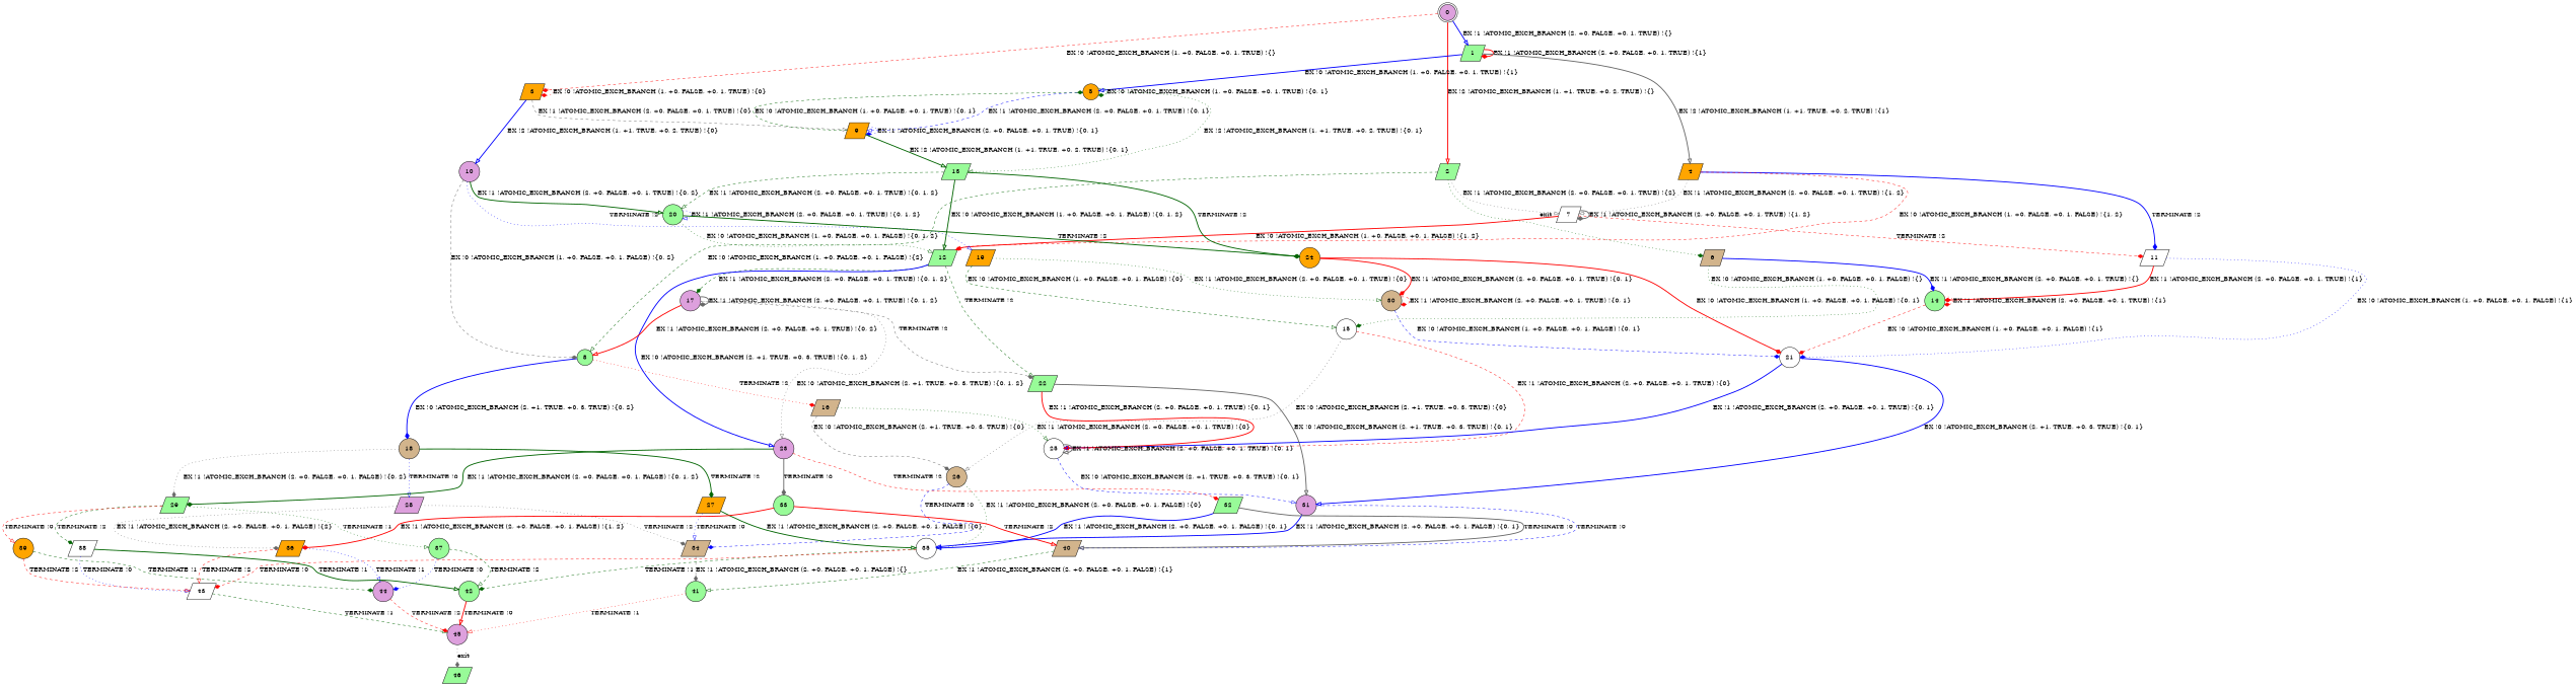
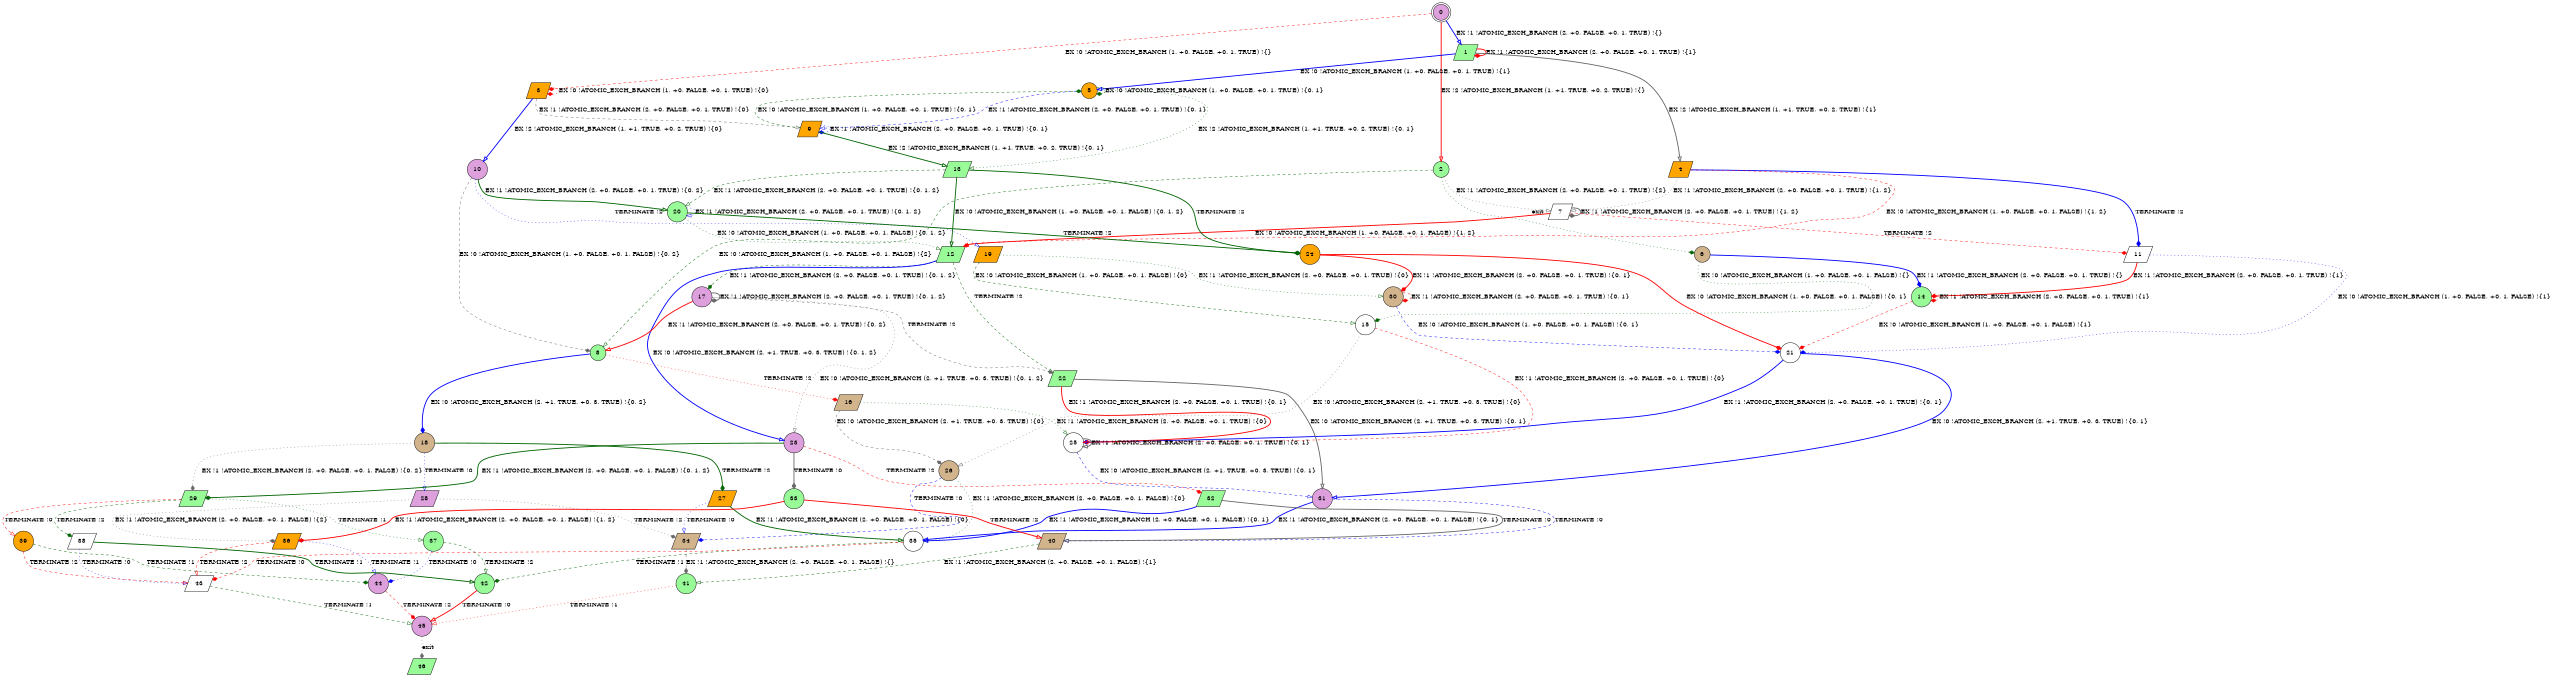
  digraph {
    node [fillcolor=palegreen shape=circle style=filled]
    edge [arrowhead=onormal color=darkgreen style=bold]
    0 [fillcolor=plum peripheries=2]
    1 [shape=parallelogram]
-   2 [shape=parallelogram]
+   2
    3 [fillcolor=orange shape=parallelogram]
    4 [fillcolor=orange shape=parallelogram]
    5 [fillcolor=orange]
-   6 [fillcolor=tan shape=parallelogram]
+   6 [fillcolor=tan]
    7 [fillcolor=white shape=parallelogram]
    8
    9 [fillcolor=orange shape=parallelogram]
    10 [fillcolor=plum]
    11 [fillcolor=white shape=parallelogram]
    12 [shape=parallelogram]
    13 [shape=parallelogram]
    14
    15 [fillcolor=white]
    16 [fillcolor=tan shape=parallelogram]
    18 [fillcolor=tan]
    19 [fillcolor=orange shape=parallelogram]
    20
    21 [fillcolor=white]
    17 [fillcolor=plum]
    22 [shape=parallelogram]
    23 [fillcolor=plum]
    24 [fillcolor=orange]
    25 [fillcolor=white]
    26 [fillcolor=tan]
    27 [fillcolor=orange shape=parallelogram]
    28 [fillcolor=plum shape=parallelogram]
    29 [shape=parallelogram]
    30 [fillcolor=tan]
    31 [fillcolor=plum]
    32 [shape=parallelogram]
    33
    34 [fillcolor=tan shape=parallelogram]
    35 [fillcolor=white]
    36 [fillcolor=orange shape=parallelogram]
    37
    38 [fillcolor=white shape=parallelogram]
    39 [fillcolor=orange]
    40 [fillcolor=tan shape=parallelogram]
    41
    42
    43 [fillcolor=white shape=parallelogram]
    44 [fillcolor=plum]
    45 [fillcolor=plum]
    46 [shape=parallelogram]
    0 -> 1 [color=blue label="EX !1 !ATOMIC_EXCH_BRANCH (2, +0, FALSE, +0, 1, TRUE) !{}"]
    0 -> 2 [color=red label="EX !2 !ATOMIC_EXCH_BRANCH (1, +1, TRUE, +0, 2, TRUE) !{}"]
    0 -> 3 [arrowhead=diamond color=red label="EX !0 !ATOMIC_EXCH_BRANCH (1, +0, FALSE, +0, 1, TRUE) !{}" style=dashed]
    1 -> 1 [arrowhead=diamond color=red label="EX !1 !ATOMIC_EXCH_BRANCH (2, +0, FALSE, +0, 1, TRUE) !{1}"]
    1 -> 4 [color=gray40 label="EX !2 !ATOMIC_EXCH_BRANCH (1, +1, TRUE, +0, 2, TRUE) !{1}"]
    1 -> 5 [color=blue label="EX !0 !ATOMIC_EXCH_BRANCH (1, +0, FALSE, +0, 1, TRUE) !{1}"]
    2 -> 6 [arrowhead=diamond label=exit style=dotted]
    2 -> 7 [color=gray40 label="EX !1 !ATOMIC_EXCH_BRANCH (2, +0, FALSE, +0, 1, TRUE) !{2}" style=dotted]
    2 -> 8 [label="EX !0 !ATOMIC_EXCH_BRANCH (1, +0, FALSE, +0, 1, FALSE) !{2}" style=dashed]
    3 -> 3 [arrowhead=diamond color=red label="EX !0 !ATOMIC_EXCH_BRANCH (1, +0, FALSE, +0, 1, TRUE) !{0}" style=dotted]
    3 -> 9 [color=gray40 label="EX !1 !ATOMIC_EXCH_BRANCH (2, +0, FALSE, +0, 1, TRUE) !{0}" style=dashed]
    3 -> 10 [color=blue label="EX !2 !ATOMIC_EXCH_BRANCH (1, +1, TRUE, +0, 2, TRUE) !{0}"]
    4 -> 7 [color=gray40 label="EX !1 !ATOMIC_EXCH_BRANCH (2, +0, FALSE, +0, 1, TRUE) !{1, 2}" style=dotted]
    4 -> 11 [arrowhead=diamond color=blue label="TERMINATE !2"]
    4 -> 12 [arrowhead=diamond color=red label="EX !0 !ATOMIC_EXCH_BRANCH (1, +0, FALSE, +0, 1, FALSE) !{1, 2}" style=dashed]
    5 -> 5 [arrowhead=diamond label="EX !0 !ATOMIC_EXCH_BRANCH (1, +0, FALSE, +0, 1, TRUE) !{0, 1}" style=dashed]
    5 -> 9 [color=blue label="EX !1 !ATOMIC_EXCH_BRANCH (2, +0, FALSE, +0, 1, TRUE) !{0, 1}" style=dashed]
    5 -> 13 [label="EX !2 !ATOMIC_EXCH_BRANCH (1, +1, TRUE, +0, 2, TRUE) !{0, 1}" style=dotted]
    6 -> 14 [arrowhead=diamond color=blue label="EX !1 !ATOMIC_EXCH_BRANCH (2, +0, FALSE, +0, 1, TRUE) !{}"]
    6 -> 15 [arrowhead=diamond label="EX !0 !ATOMIC_EXCH_BRANCH (1, +0, FALSE, +0, 1, FALSE) !{}" style=dotted]
    7 -> 7 [arrowhead=diamond color=gray40 label="EX !1 !ATOMIC_EXCH_BRANCH (2, +0, FALSE, +0, 1, TRUE) !{1, 2}"]
    7 -> 11 [arrowhead=diamond color=red label="TERMINATE !2" style=dashed]
    7 -> 12 [color=red label="EX !0 !ATOMIC_EXCH_BRANCH (1, +0, FALSE, +0, 1, FALSE) !{1, 2}"]
    8 -> 16 [arrowhead=diamond color=red label="TERMINATE !2" style=dotted]
    8 -> 18 [arrowhead=diamond color=blue label="EX !0 !ATOMIC_EXCH_BRANCH (2, +1, TRUE, +0, 3, TRUE) !{0, 2}"]
    9 -> 5 [arrowhead=diamond label="EX !0 !ATOMIC_EXCH_BRANCH (1, +0, FALSE, +0, 1, TRUE) !{0, 1}" style=dashed]
    9 -> 9 [arrowhead=diamond color=blue label="EX !1 !ATOMIC_EXCH_BRANCH (2, +0, FALSE, +0, 1, TRUE) !{0, 1}" style=dotted]
    9 -> 13 [label="EX !2 !ATOMIC_EXCH_BRANCH (1, +1, TRUE, +0, 2, TRUE) !{0, 1}"]
    10 -> 8 [arrowhead=diamond color=gray40 label="EX !0 !ATOMIC_EXCH_BRANCH (1, +0, FALSE, +0, 1, FALSE) !{0, 2}" style=dashed]
    10 -> 19 [color=blue label="TERMINATE !2" style=dotted]
    10 -> 20 [label="EX !1 !ATOMIC_EXCH_BRANCH (2, +0, FALSE, +0, 1, TRUE) !{0, 2}"]
    11 -> 14 [arrowhead=diamond color=red label="EX !1 !ATOMIC_EXCH_BRANCH (2, +0, FALSE, +0, 1, TRUE) !{1}"]
    11 -> 21 [arrowhead=diamond color=blue label="EX !0 !ATOMIC_EXCH_BRANCH (1, +0, FALSE, +0, 1, FALSE) !{1}" style=dotted]
    12 -> 17 [arrowhead=diamond label="EX !1 !ATOMIC_EXCH_BRANCH (2, +0, FALSE, +0, 1, TRUE) !{0, 1, 2}" style=dashed]
    12 -> 22 [label="TERMINATE !2" style=dashed]
    12 -> 23 [color=blue label="EX !0 !ATOMIC_EXCH_BRANCH (2, +1, TRUE, +0, 3, TRUE) !{0, 1, 2}"]
    13 -> 12 [label="EX !0 !ATOMIC_EXCH_BRANCH (1, +0, FALSE, +0, 1, FALSE) !{0, 1, 2}"]
    13 -> 20 [label="EX !1 !ATOMIC_EXCH_BRANCH (2, +0, FALSE, +0, 1, TRUE) !{0, 1, 2}" style=dashed]
    13 -> 24 [arrowhead=diamond label="TERMINATE !2"]
    14 -> 14 [arrowhead=diamond color=red label="EX !1 !ATOMIC_EXCH_BRANCH (2, +0, FALSE, +0, 1, TRUE) !{1}" style=dotted]
    14 -> 21 [arrowhead=diamond color=red label="EX !0 !ATOMIC_EXCH_BRANCH (1, +0, FALSE, +0, 1, FALSE) !{1}" style=dashed]
    15 -> 25 [arrowhead=diamond color=red label="EX !1 !ATOMIC_EXCH_BRANCH (2, +0, FALSE, +0, 1, TRUE) !{0}" style=dashed]
    15 -> 26 [color=gray40 label="EX !0 !ATOMIC_EXCH_BRANCH (2, +1, TRUE, +0, 3, TRUE) !{0}" style=dotted]
    16 -> 25 [label="EX !1 !ATOMIC_EXCH_BRANCH (2, +0, FALSE, +0, 1, TRUE) !{0}" style=dotted]
    16 -> 26 [arrowhead=diamond color=gray40 label="EX !0 !ATOMIC_EXCH_BRANCH (2, +1, TRUE, +0, 3, TRUE) !{0}" style=dashed]
    18 -> 27 [arrowhead=diamond label="TERMINATE !2"]
    18 -> 28 [color=blue label="TERMINATE !0" style=dotted]
    18 -> 29 [arrowhead=diamond color=gray40 label="EX !1 !ATOMIC_EXCH_BRANCH (2, +0, FALSE, +0, 1, FALSE) !{0, 2}" style=dotted]
    19 -> 15 [label="EX !0 !ATOMIC_EXCH_BRANCH (1, +0, FALSE, +0, 1, FALSE) !{0}" style=dashed]
    19 -> 30 [label="EX !1 !ATOMIC_EXCH_BRANCH (2, +0, FALSE, +0, 1, TRUE) !{0}" style=dotted]
    20 -> 12 [label="EX !0 !ATOMIC_EXCH_BRANCH (1, +0, FALSE, +0, 1, FALSE) !{0, 1, 2}" style=dotted]
    20 -> 20 [color=blue label="EX !1 !ATOMIC_EXCH_BRANCH (2, +0, FALSE, +0, 1, TRUE) !{0, 1, 2}" style=dotted]
    20 -> 24 [arrowhead=diamond label="TERMINATE !2"]
    21 -> 25 [arrowhead=diamond color=blue label="EX !1 !ATOMIC_EXCH_BRANCH (2, +0, FALSE, +0, 1, TRUE) !{0, 1}"]
    21 -> 31 [color=blue label="EX !0 !ATOMIC_EXCH_BRANCH (2, +1, TRUE, +0, 3, TRUE) !{0, 1}"]
    17 -> 8 [color=red label="EX !1 !ATOMIC_EXCH_BRANCH (2, +0, FALSE, +0, 1, TRUE) !{0, 2}"]
    17 -> 17 [arrowhead=diamond color=gray40 label="EX !1 !ATOMIC_EXCH_BRANCH (2, +0, FALSE, +0, 1, TRUE) !{0, 1, 2}"]
    17 -> 22 [arrowhead=diamond color=gray40 label="TERMINATE !2" style=dashed]
    17 -> 23 [color=gray40 label="EX !0 !ATOMIC_EXCH_BRANCH (2, +1, TRUE, +0, 3, TRUE) !{0, 1, 2}" style=dotted]
    22 -> 25 [color=red label="EX !1 !ATOMIC_EXCH_BRANCH (2, +0, FALSE, +0, 1, TRUE) !{0, 1}"]
    22 -> 31 [color=gray40 label="EX !0 !ATOMIC_EXCH_BRANCH (2, +1, TRUE, +0, 3, TRUE) !{0, 1}"]
    23 -> 29 [arrowhead=diamond label="EX !1 !ATOMIC_EXCH_BRANCH (2, +0, FALSE, +0, 1, FALSE) !{0, 1, 2}"]
    23 -> 32 [arrowhead=diamond color=red label="TERMINATE !2" style=dashed]
    23 -> 33 [arrowhead=diamond color=gray40 label="TERMINATE !0"]
    24 -> 21 [arrowhead=diamond color=red label="EX !0 !ATOMIC_EXCH_BRANCH (1, +0, FALSE, +0, 1, FALSE) !{0, 1}"]
    24 -> 30 [arrowhead=diamond color=red label="EX !1 !ATOMIC_EXCH_BRANCH (2, +0, FALSE, +0, 1, TRUE) !{0, 1}"]
    25 -> 25 [color=gray40 label="EX !1 !ATOMIC_EXCH_BRANCH (2, +0, FALSE, +0, 1, TRUE) !{0, 1}"]
    25 -> 31 [color=blue label="EX !0 !ATOMIC_EXCH_BRANCH (2, +1, TRUE, +0, 3, TRUE) !{0, 1}" style=dashed]
    26 -> 34 [arrowhead=diamond color=blue label="TERMINATE !0" style=dashed]
    26 -> 35 [label="EX !1 !ATOMIC_EXCH_BRANCH (2, +0, FALSE, +0, 1, FALSE) !{0}" style=dotted]
    27 -> 34 [color=blue label="TERMINATE !0" style=dotted]
    27 -> 35 [label="EX !1 !ATOMIC_EXCH_BRANCH (2, +0, FALSE, +0, 1, FALSE) !{0}"]
    28 -> 34 [arrowhead=diamond color=gray40 label="TERMINATE !2" style=dotted]
    28 -> 36 [arrowhead=diamond color=gray40 label="EX !1 !ATOMIC_EXCH_BRANCH (2, +0, FALSE, +0, 1, FALSE) !{2}" style=dotted]
    29 -> 37 [label="TERMINATE !1" style=dotted]
    29 -> 38 [arrowhead=diamond label="TERMINATE !2" style=dashed]
    29 -> 39 [color=red label="TERMINATE !0" style=dashed]
    30 -> 21 [arrowhead=diamond color=blue label="EX !0 !ATOMIC_EXCH_BRANCH (1, +0, FALSE, +0, 1, FALSE) !{0, 1}" style=dashed]
    30 -> 30 [arrowhead=diamond color=red label="EX !1 !ATOMIC_EXCH_BRANCH (2, +0, FALSE, +0, 1, TRUE) !{0, 1}" style=dashed]
    31 -> 35 [color=blue label="EX !1 !ATOMIC_EXCH_BRANCH (2, +0, FALSE, +0, 1, FALSE) !{0, 1}"]
    31 -> 40 [color=blue label="TERMINATE !0" style=dashed]
    32 -> 35 [color=blue label="EX !1 !ATOMIC_EXCH_BRANCH (2, +0, FALSE, +0, 1, FALSE) !{0, 1}"]
    32 -> 40 [color=gray40 label="TERMINATE !0"]
    33 -> 36 [arrowhead=diamond color=red label="EX !1 !ATOMIC_EXCH_BRANCH (2, +0, FALSE, +0, 1, FALSE) !{1, 2}"]
    33 -> 40 [color=red label="TERMINATE !2"]
    34 -> 41 [arrowhead=diamond color=gray40 label="EX !1 !ATOMIC_EXCH_BRANCH (2, +0, FALSE, +0, 1, FALSE) !{}" style=dashed]
    35 -> 42 [arrowhead=diamond label="TERMINATE !1" style=dashed]
    35 -> 43 [arrowhead=diamond color=red label="TERMINATE !0" style=dashed]
    36 -> 43 [color=red label="TERMINATE !2" style=dashed]
    36 -> 44 [color=blue label="TERMINATE !1" style=dotted]
    37 -> 42 [label="TERMINATE !2" style=dashed]
    37 -> 44 [arrowhead=diamond color=blue label="TERMINATE !0" style=dotted]
    38 -> 42 [label="TERMINATE !1"]
    38 -> 43 [color=blue label="TERMINATE !0" style=dotted]
    39 -> 43 [color=red label="TERMINATE !2" style=dashed]
    39 -> 44 [arrowhead=diamond label="TERMINATE !1" style=dashed]
    40 -> 41 [label="EX !1 !ATOMIC_EXCH_BRANCH (2, +0, FALSE, +0, 1, FALSE) !{1}" style=dashed]
    41 -> 45 [color=red label="TERMINATE !1" style=dotted]
    42 -> 45 [color=red label="TERMINATE !0"]
    43 -> 45 [label="TERMINATE !1" style=dashed]
    44 -> 45 [arrowhead=diamond color=red label="TERMINATE !2" style=dashed]
    45 -> 46 [arrowhead=diamond color=gray40 label=exit style=dotted]
  }
